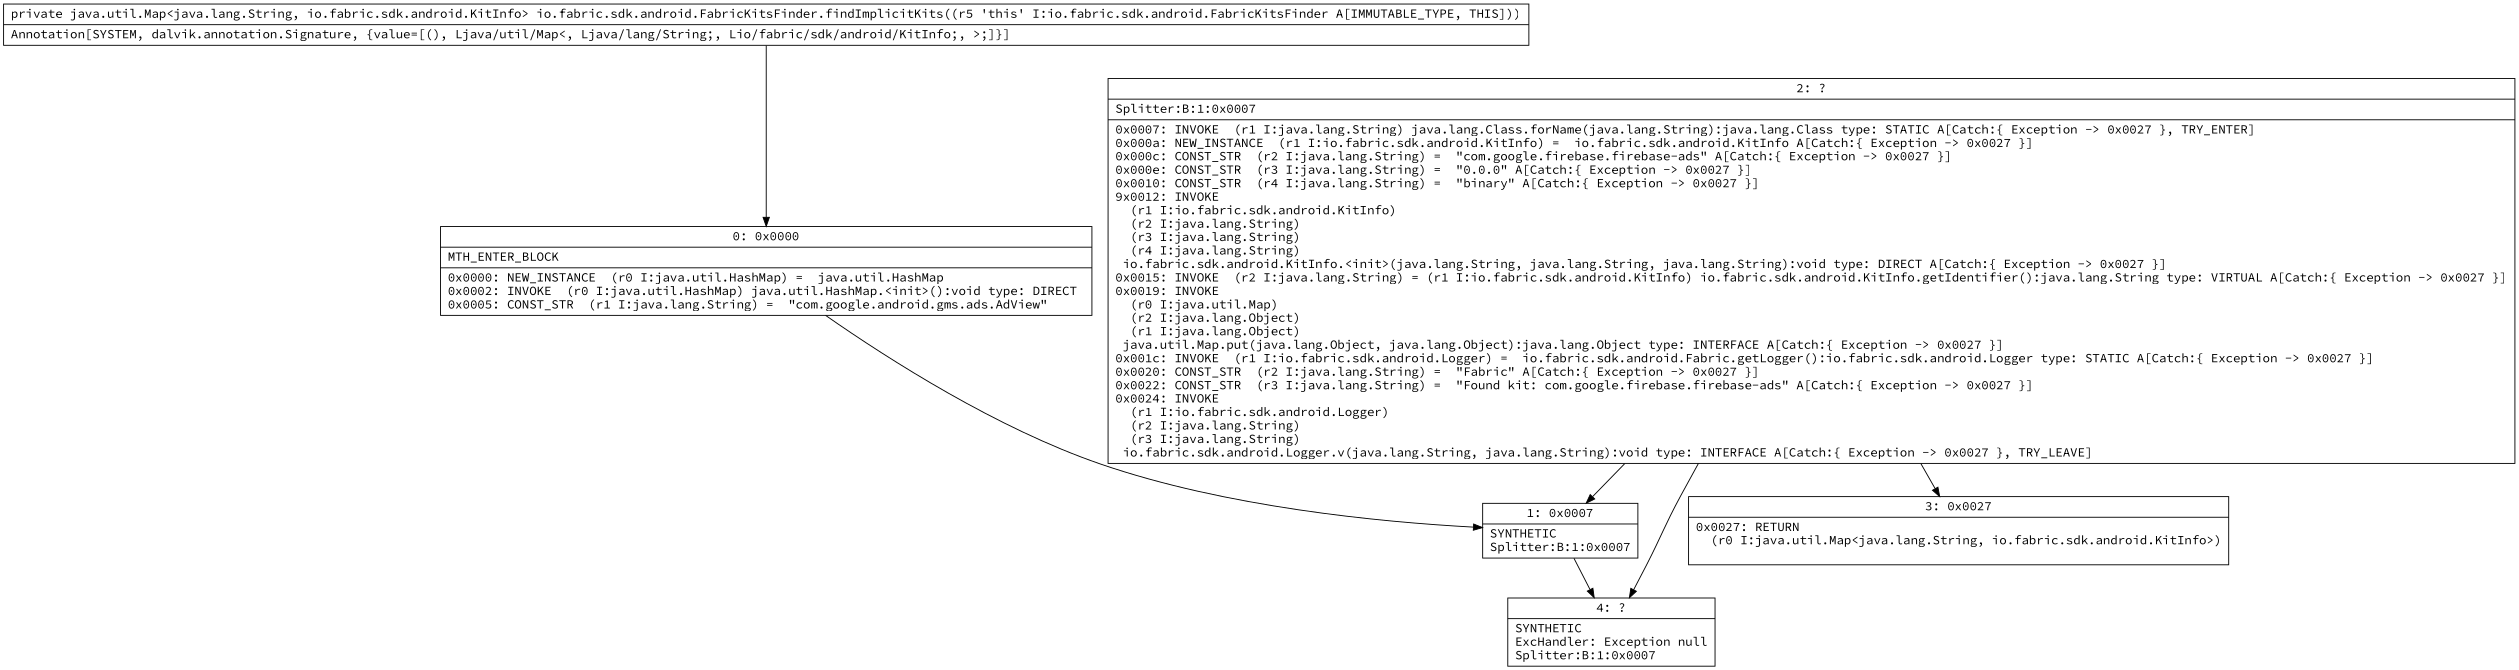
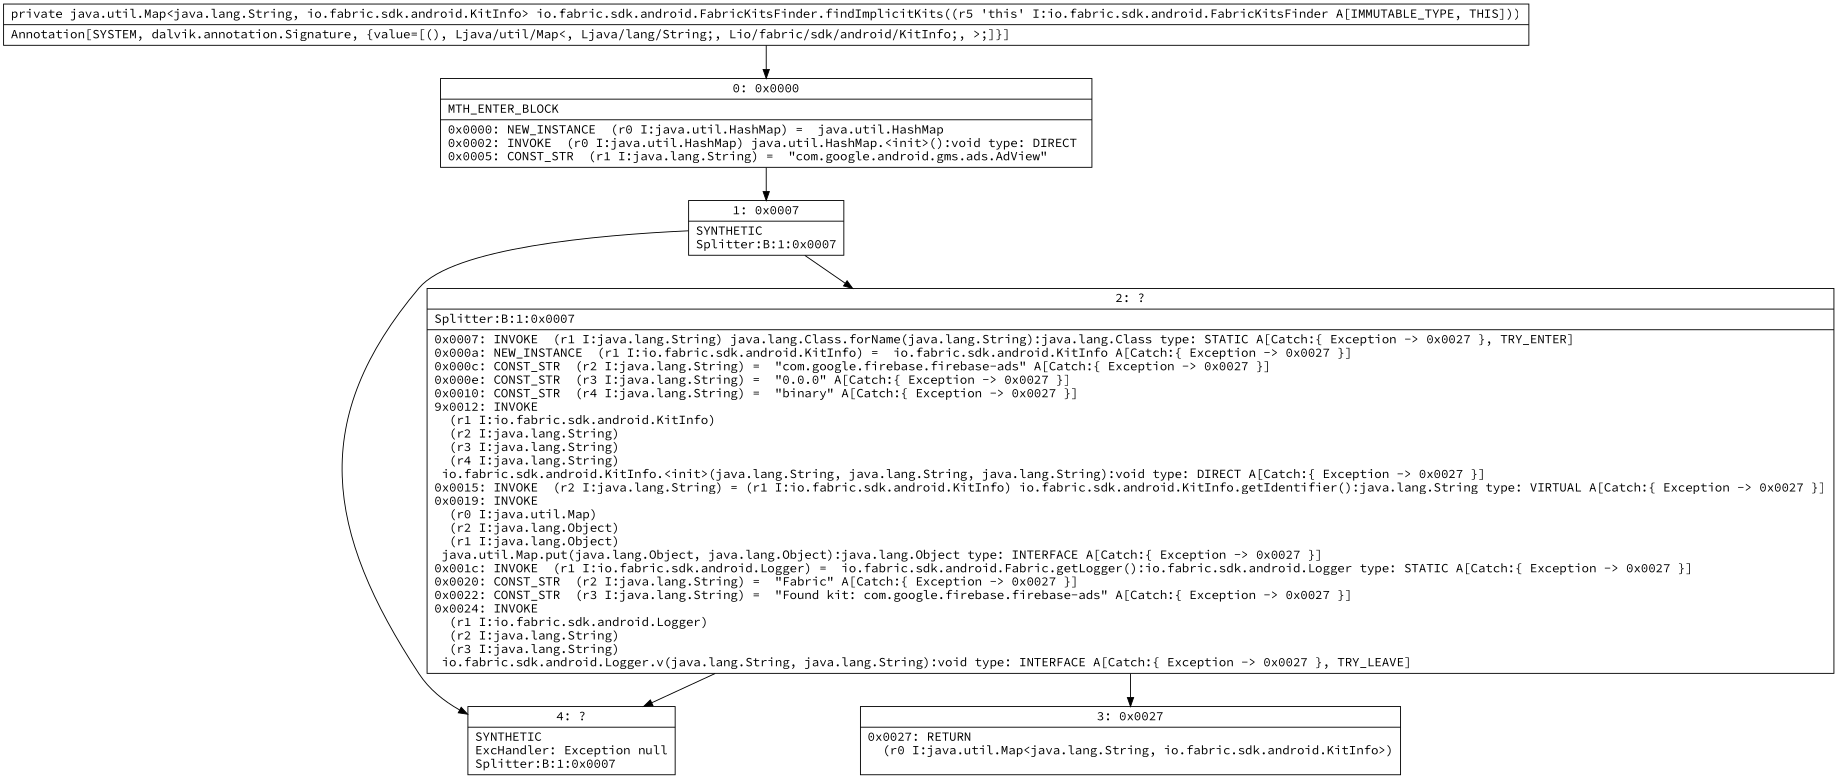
  digraph {
    fontname="Source Code Pro"
    node [fontname="Source Code Pro" shape=record]
    edge [fontname="Source Code Pro"]
    n1 [label="{0\:\ 0x0000|MTH_ENTER_BLOCK\l|0x0000: NEW_INSTANCE  (r0 I:java.util.HashMap) =  java.util.HashMap \l0x0002: INVOKE  (r0 I:java.util.HashMap) java.util.HashMap.\<init\>():void type: DIRECT \l0x0005: CONST_STR  (r1 I:java.lang.String) =  \"com.google.android.gms.ads.AdView\" \l}"]
    n2 [label="{1\:\ 0x0007|SYNTHETIC\lSplitter:B:1:0x0007\l}"]
    n3 [label="{2\:\ ?|Splitter:B:1:0x0007\l|0x0007: INVOKE  (r1 I:java.lang.String) java.lang.Class.forName(java.lang.String):java.lang.Class type: STATIC A[Catch:\{ Exception \-\> 0x0027 \}, TRY_ENTER]\l0x000a: NEW_INSTANCE  (r1 I:io.fabric.sdk.android.KitInfo) =  io.fabric.sdk.android.KitInfo A[Catch:\{ Exception \-\> 0x0027 \}]\l0x000c: CONST_STR  (r2 I:java.lang.String) =  \"com.google.firebase.firebase\-ads\" A[Catch:\{ Exception \-\> 0x0027 \}]\l0x000e: CONST_STR  (r3 I:java.lang.String) =  \"0.0.0\" A[Catch:\{ Exception \-\> 0x0027 \}]\l0x0010: CONST_STR  (r4 I:java.lang.String) =  \"binary\" A[Catch:\{ Exception \-\> 0x0027 \}]\l9x0012: INVOKE  \l  (r1 I:io.fabric.sdk.android.KitInfo)\l  (r2 I:java.lang.String)\l  (r3 I:java.lang.String)\l  (r4 I:java.lang.String)\l io.fabric.sdk.android.KitInfo.\<init\>(java.lang.String, java.lang.String, java.lang.String):void type: DIRECT A[Catch:\{ Exception \-\> 0x0027 \}]\l0x0015: INVOKE  (r2 I:java.lang.String) = (r1 I:io.fabric.sdk.android.KitInfo) io.fabric.sdk.android.KitInfo.getIdentifier():java.lang.String type: VIRTUAL A[Catch:\{ Exception \-\> 0x0027 \}]\l0x0019: INVOKE  \l  (r0 I:java.util.Map)\l  (r2 I:java.lang.Object)\l  (r1 I:java.lang.Object)\l java.util.Map.put(java.lang.Object, java.lang.Object):java.lang.Object type: INTERFACE A[Catch:\{ Exception \-\> 0x0027 \}]\l0x001c: INVOKE  (r1 I:io.fabric.sdk.android.Logger) =  io.fabric.sdk.android.Fabric.getLogger():io.fabric.sdk.android.Logger type: STATIC A[Catch:\{ Exception \-\> 0x0027 \}]\l0x0020: CONST_STR  (r2 I:java.lang.String) =  \"Fabric\" A[Catch:\{ Exception \-\> 0x0027 \}]\l0x0022: CONST_STR  (r3 I:java.lang.String) =  \"Found kit: com.google.firebase.firebase\-ads\" A[Catch:\{ Exception \-\> 0x0027 \}]\l0x0024: INVOKE  \l  (r1 I:io.fabric.sdk.android.Logger)\l  (r2 I:java.lang.String)\l  (r3 I:java.lang.String)\l io.fabric.sdk.android.Logger.v(java.lang.String, java.lang.String):void type: INTERFACE A[Catch:\{ Exception \-\> 0x0027 \}, TRY_LEAVE]\l}"]
    n4 [label="{4\:\ ?|SYNTHETIC\lExcHandler: Exception null\lSplitter:B:1:0x0007\l}"]
    n5 [label="{3\:\ 0x0027|0x0027: RETURN  \l  (r0 I:java.util.Map\<java.lang.String, io.fabric.sdk.android.KitInfo\>)\l \l}"]
    n6 [label="{private java.util.Map\<java.lang.String, io.fabric.sdk.android.KitInfo\> io.fabric.sdk.android.FabricKitsFinder.findImplicitKits((r5 'this' I:io.fabric.sdk.android.FabricKitsFinder A[IMMUTABLE_TYPE, THIS]))  | Annotation[SYSTEM, dalvik.annotation.Signature, \{value=[(), Ljava\/util\/Map\<, Ljava\/lang\/String;, Lio\/fabric\/sdk\/android\/KitInfo;, \>;]\}]\l}"]
    n1 -> n2
-   n3 -> n2
+   n2 -> n3
    n2 -> n4
    n3 -> n4
    n3 -> n5
    n6 -> n1
  }
